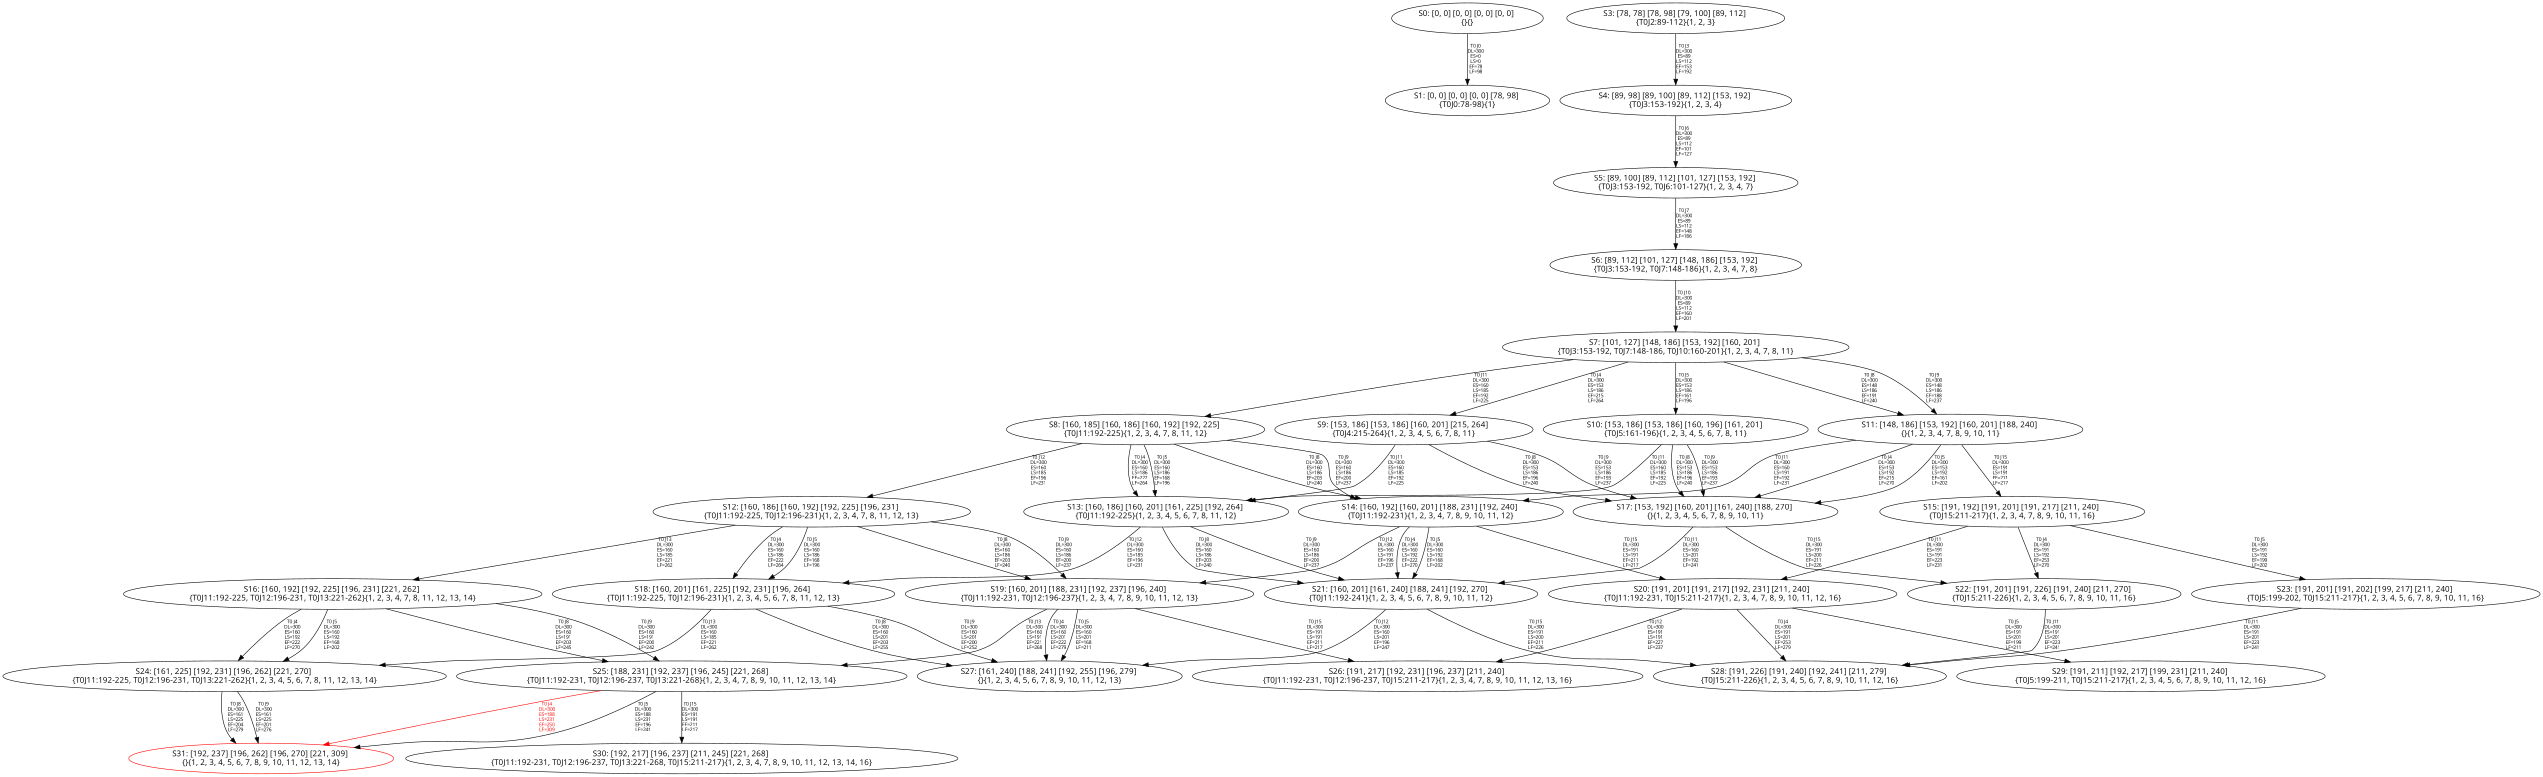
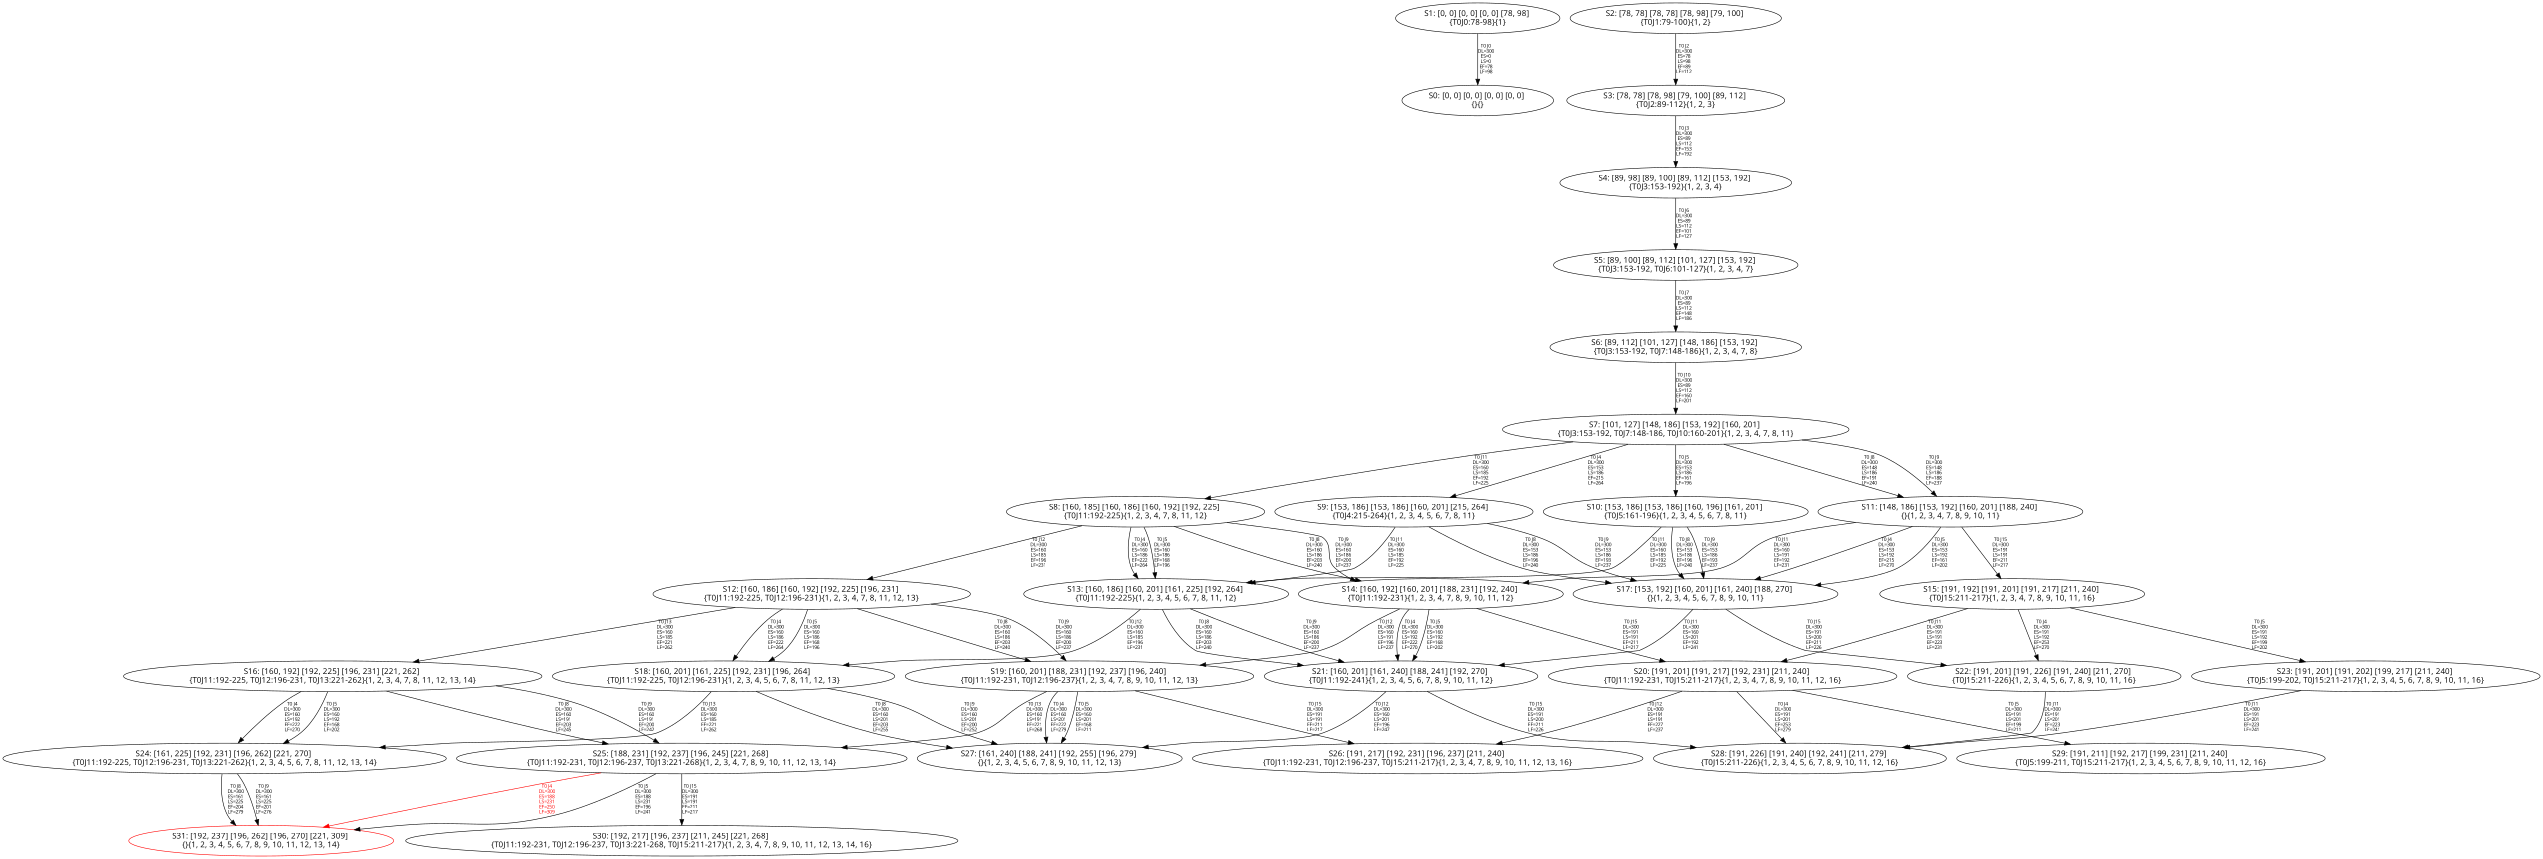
  digraph {
    fontname="Open Sans"
    node [fontname="Open Sans"]
    edge [fontname="Open Sans" fontsize=8]
    n1 [label="S0: [0, 0] [0, 0] [0, 0] [0, 0] \n{}{}"]
    n2 [label="S1: [0, 0] [0, 0] [0, 0] [78, 98] \n{T0J0:78-98}{1}"]
+   n3 [label="S2: [78, 78] [78, 78] [78, 98] [79, 100] \n{T0J1:79-100}{1, 2}"]
    n4 [label="S3: [78, 78] [78, 98] [79, 100] [89, 112] \n{T0J2:89-112}{1, 2, 3}"]
    n5 [label="S4: [89, 98] [89, 100] [89, 112] [153, 192] \n{T0J3:153-192}{1, 2, 3, 4}"]
    n6 [label="S5: [89, 100] [89, 112] [101, 127] [153, 192] \n{T0J3:153-192, T0J6:101-127}{1, 2, 3, 4, 7}"]
    n7 [label="S6: [89, 112] [101, 127] [148, 186] [153, 192] \n{T0J3:153-192, T0J7:148-186}{1, 2, 3, 4, 7, 8}"]
    n8 [label="S7: [101, 127] [148, 186] [153, 192] [160, 201] \n{T0J3:153-192, T0J7:148-186, T0J10:160-201}{1, 2, 3, 4, 7, 8, 11}"]
    n9 [label="S8: [160, 185] [160, 186] [160, 192] [192, 225] \n{T0J11:192-225}{1, 2, 3, 4, 7, 8, 11, 12}"]
    n10 [label="S9: [153, 186] [153, 186] [160, 201] [215, 264] \n{T0J4:215-264}{1, 2, 3, 4, 5, 6, 7, 8, 11}"]
    n11 [label="S10: [153, 186] [153, 186] [160, 196] [161, 201] \n{T0J5:161-196}{1, 2, 3, 4, 5, 6, 7, 8, 11}"]
    n12 [label="S11: [148, 186] [153, 192] [160, 201] [188, 240] \n{}{1, 2, 3, 4, 7, 8, 9, 10, 11}"]
    n13 [label="S12: [160, 186] [160, 192] [192, 225] [196, 231] \n{T0J11:192-225, T0J12:196-231}{1, 2, 3, 4, 7, 8, 11, 12, 13}"]
    n14 [label="S13: [160, 186] [160, 201] [161, 225] [192, 264] \n{T0J11:192-225}{1, 2, 3, 4, 5, 6, 7, 8, 11, 12}"]
    n15 [label="S14: [160, 192] [160, 201] [188, 231] [192, 240] \n{T0J11:192-231}{1, 2, 3, 4, 7, 8, 9, 10, 11, 12}"]
    n16 [label="S17: [153, 192] [160, 201] [161, 240] [188, 270] \n{}{1, 2, 3, 4, 5, 6, 7, 8, 9, 10, 11}"]
    n17 [label="S15: [191, 192] [191, 201] [191, 217] [211, 240] \n{T0J15:211-217}{1, 2, 3, 4, 7, 8, 9, 10, 11, 16}"]
    n18 [label="S16: [160, 192] [192, 225] [196, 231] [221, 262] \n{T0J11:192-225, T0J12:196-231, T0J13:221-262}{1, 2, 3, 4, 7, 8, 11, 12, 13, 14}"]
    n19 [label="S18: [160, 201] [161, 225] [192, 231] [196, 264] \n{T0J11:192-225, T0J12:196-231}{1, 2, 3, 4, 5, 6, 7, 8, 11, 12, 13}"]
    n20 [label="S19: [160, 201] [188, 231] [192, 237] [196, 240] \n{T0J11:192-231, T0J12:196-237}{1, 2, 3, 4, 7, 8, 9, 10, 11, 12, 13}"]
    n21 [label="S21: [160, 201] [161, 240] [188, 241] [192, 270] \n{T0J11:192-241}{1, 2, 3, 4, 5, 6, 7, 8, 9, 10, 11, 12}"]
    n22 [label="S20: [191, 201] [191, 217] [192, 231] [211, 240] \n{T0J11:192-231, T0J15:211-217}{1, 2, 3, 4, 7, 8, 9, 10, 11, 12, 16}"]
    n23 [label="S22: [191, 201] [191, 226] [191, 240] [211, 270] \n{T0J15:211-226}{1, 2, 3, 4, 5, 6, 7, 8, 9, 10, 11, 16}"]
    n24 [label="S23: [191, 201] [191, 202] [199, 217] [211, 240] \n{T0J5:199-202, T0J15:211-217}{1, 2, 3, 4, 5, 6, 7, 8, 9, 10, 11, 16}"]
    n25 [label="S24: [161, 225] [192, 231] [196, 262] [221, 270] \n{T0J11:192-225, T0J12:196-231, T0J13:221-262}{1, 2, 3, 4, 5, 6, 7, 8, 11, 12, 13, 14}"]
    n26 [label="S25: [188, 231] [192, 237] [196, 245] [221, 268] \n{T0J11:192-231, T0J12:196-237, T0J13:221-268}{1, 2, 3, 4, 7, 8, 9, 10, 11, 12, 13, 14}"]
    n27 [label="S27: [161, 240] [188, 241] [192, 255] [196, 279] \n{}{1, 2, 3, 4, 5, 6, 7, 8, 9, 10, 11, 12, 13}"]
    n28 [label="S26: [191, 217] [192, 231] [196, 237] [211, 240] \n{T0J11:192-231, T0J12:196-237, T0J15:211-217}{1, 2, 3, 4, 7, 8, 9, 10, 11, 12, 13, 16}"]
    n29 [label="S28: [191, 226] [191, 240] [192, 241] [211, 279] \n{T0J15:211-226}{1, 2, 3, 4, 5, 6, 7, 8, 9, 10, 11, 12, 16}"]
    n30 [label="S29: [191, 211] [192, 217] [199, 231] [211, 240] \n{T0J5:199-211, T0J15:211-217}{1, 2, 3, 4, 5, 6, 7, 8, 9, 10, 11, 12, 16}"]
    n31 [color=Red label="S31: [192, 237] [196, 262] [196, 270] [221, 309] \n{}{1, 2, 3, 4, 5, 6, 7, 8, 9, 10, 11, 12, 13, 14}"]
    n32 [label="S30: [192, 217] [196, 237] [211, 245] [221, 268] \n{T0J11:192-231, T0J12:196-237, T0J13:221-268, T0J15:211-217}{1, 2, 3, 4, 7, 8, 9, 10, 11, 12, 13, 14, 16}"]
-   n1 -> n2 [label="T0 J0\nDL=300\nES=0\nLS=0\nEF=78\nLF=98"]
+   n2 -> n1 [label="T0 J0\nDL=300\nES=0\nLS=0\nEF=78\nLF=98"]
+   n3 -> n4 [label="T0 J2\nDL=300\nES=78\nLS=98\nEF=89\nLF=112"]
    n4 -> n5 [label="T0 J3\nDL=300\nES=89\nLS=112\nEF=153\nLF=192"]
    n5 -> n6 [label="T0 J6\nDL=300\nES=89\nLS=112\nEF=101\nLF=127"]
    n6 -> n7 [label="T0 J7\nDL=300\nES=89\nLS=112\nEF=148\nLF=186"]
    n7 -> n8 [label="T0 J10\nDL=300\nES=89\nLS=112\nEF=160\nLF=201"]
    n8 -> n9 [label="T0 J11\nDL=300\nES=160\nLS=185\nEF=192\nLF=225"]
    n8 -> n10 [label="T0 J4\nDL=300\nES=153\nLS=186\nEF=215\nLF=264"]
    n8 -> n11 [label="T0 J5\nDL=300\nES=153\nLS=186\nEF=161\nLF=196"]
    n8 -> n12 [label="T0 J8\nDL=300\nES=148\nLS=186\nEF=191\nLF=240"]
    n8 -> n12 [label="T0 J9\nDL=300\nES=148\nLS=186\nEF=188\nLF=237"]
    n9 -> n13 [label="T0 J12\nDL=300\nES=160\nLS=185\nEF=196\nLF=231"]
    n9 -> n14 [label="T0 J4\nDL=300\nES=160\nLS=186\nEF=222\nLF=264"]
    n9 -> n14 [label="T0 J5\nDL=300\nES=160\nLS=186\nEF=168\nLF=196"]
    n9 -> n15 [label="T0 J8\nDL=300\nES=160\nLS=186\nEF=203\nLF=240"]
    n9 -> n15 [label="T0 J9\nDL=300\nES=160\nLS=186\nEF=200\nLF=237"]
    n10 -> n14 [label="T0 J11\nDL=300\nES=160\nLS=185\nEF=192\nLF=225"]
    n10 -> n16 [label="T0 J8\nDL=300\nES=153\nLS=186\nEF=196\nLF=240"]
    n10 -> n16 [label="T0 J9\nDL=300\nES=153\nLS=186\nEF=193\nLF=237"]
    n11 -> n14 [label="T0 J11\nDL=300\nES=160\nLS=185\nEF=192\nLF=225"]
    n11 -> n16 [label="T0 J8\nDL=300\nES=153\nLS=186\nEF=196\nLF=240"]
    n11 -> n16 [label="T0 J9\nDL=300\nES=153\nLS=186\nEF=193\nLF=237"]
    n12 -> n15 [label="T0 J11\nDL=300\nES=160\nLS=191\nEF=192\nLF=231"]
    n12 -> n16 [label="T0 J4\nDL=300\nES=153\nLS=192\nEF=215\nLF=270"]
    n12 -> n16 [label="T0 J5\nDL=300\nES=153\nLS=192\nEF=161\nLF=202"]
    n12 -> n17 [label="T0 J15\nDL=300\nES=191\nLS=191\nEF=211\nLF=217"]
    n13 -> n18 [label="T0 J13\nDL=300\nES=160\nLS=185\nEF=221\nLF=262"]
    n13 -> n19 [label="T0 J4\nDL=300\nES=160\nLS=186\nEF=222\nLF=264"]
    n13 -> n19 [label="T0 J5\nDL=300\nES=160\nLS=186\nEF=168\nLF=196"]
    n13 -> n20 [label="T0 J8\nDL=300\nES=160\nLS=186\nEF=203\nLF=240"]
    n13 -> n20 [label="T0 J9\nDL=300\nES=160\nLS=186\nEF=200\nLF=237"]
    n14 -> n19 [label="T0 J12\nDL=300\nES=160\nLS=185\nEF=196\nLF=231"]
    n14 -> n21 [label="T0 J8\nDL=300\nES=160\nLS=186\nEF=203\nLF=240"]
    n14 -> n21 [label="T0 J9\nDL=300\nES=160\nLS=186\nEF=200\nLF=237"]
    n15 -> n20 [label="T0 J12\nDL=300\nES=160\nLS=191\nEF=196\nLF=237"]
    n15 -> n21 [label="T0 J4\nDL=300\nES=160\nLS=192\nEF=222\nLF=270"]
    n15 -> n21 [label="T0 J5\nDL=300\nES=160\nLS=192\nEF=168\nLF=202"]
    n15 -> n22 [label="T0 J15\nDL=300\nES=191\nLS=191\nEF=211\nLF=217"]
    n16 -> n21 [label="T0 J11\nDL=300\nES=160\nLS=201\nEF=192\nLF=241"]
    n16 -> n23 [label="T0 J15\nDL=300\nES=191\nLS=200\nEF=211\nLF=226"]
    n17 -> n22 [label="T0 J11\nDL=300\nES=191\nLS=191\nEF=223\nLF=231"]
    n17 -> n23 [label="T0 J4\nDL=300\nES=191\nLS=192\nEF=253\nLF=270"]
    n17 -> n24 [label="T0 J5\nDL=300\nES=191\nLS=192\nEF=199\nLF=202"]
    n18 -> n25 [label="T0 J4\nDL=300\nES=160\nLS=192\nEF=222\nLF=270"]
    n18 -> n25 [label="T0 J5\nDL=300\nES=160\nLS=192\nEF=168\nLF=202"]
    n18 -> n26 [label="T0 J8\nDL=300\nES=160\nLS=191\nEF=203\nLF=245"]
    n18 -> n26 [label="T0 J9\nDL=300\nES=160\nLS=191\nEF=200\nLF=242"]
    n19 -> n25 [label="T0 J13\nDL=300\nES=160\nLS=185\nEF=221\nLF=262"]
    n19 -> n27 [label="T0 J8\nDL=300\nES=160\nLS=201\nEF=203\nLF=255"]
    n19 -> n27 [label="T0 J9\nDL=300\nES=160\nLS=201\nEF=200\nLF=252"]
    n20 -> n26 [label="T0 J13\nDL=300\nES=160\nLS=191\nEF=221\nLF=268"]
    n20 -> n27 [label="T0 J4\nDL=300\nES=160\nLS=201\nEF=222\nLF=279"]
    n20 -> n27 [label="T0 J5\nDL=300\nES=160\nLS=201\nEF=168\nLF=211"]
    n20 -> n28 [label="T0 J15\nDL=300\nES=191\nLS=191\nEF=211\nLF=217"]
    n21 -> n27 [label="T0 J12\nDL=300\nES=160\nLS=201\nEF=196\nLF=247"]
    n21 -> n29 [label="T0 J15\nDL=300\nES=191\nLS=200\nEF=211\nLF=226"]
    n22 -> n28 [label="T0 J12\nDL=300\nES=191\nLS=191\nEF=227\nLF=237"]
    n22 -> n29 [label="T0 J4\nDL=300\nES=191\nLS=201\nEF=253\nLF=279"]
    n22 -> n30 [label="T0 J5\nDL=300\nES=191\nLS=201\nEF=199\nLF=211"]
    n23 -> n29 [label="T0 J11\nDL=300\nES=191\nLS=201\nEF=223\nLF=241"]
    n24 -> n29 [label="T0 J11\nDL=300\nES=191\nLS=201\nEF=223\nLF=241"]
    n25 -> n31 [label="T0 J8\nDL=300\nES=161\nLS=225\nEF=204\nLF=279"]
    n25 -> n31 [label="T0 J9\nDL=300\nES=161\nLS=225\nEF=201\nLF=276"]
    n26 -> n31 [color=Red fontcolor=Red label="T0 J4\nDL=300\nES=188\nLS=231\nEF=250\nLF=309"]
    n26 -> n31 [label="T0 J5\nDL=300\nES=188\nLS=231\nEF=196\nLF=241"]
    n26 -> n32 [label="T0 J15\nDL=300\nES=191\nLS=191\nEF=211\nLF=217"]
  }
